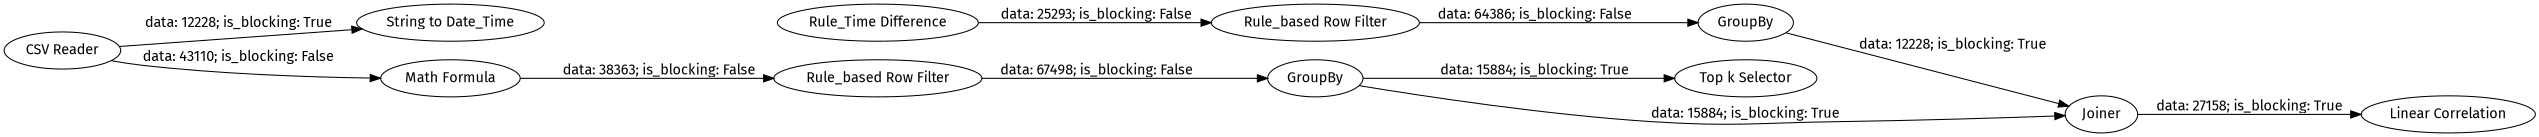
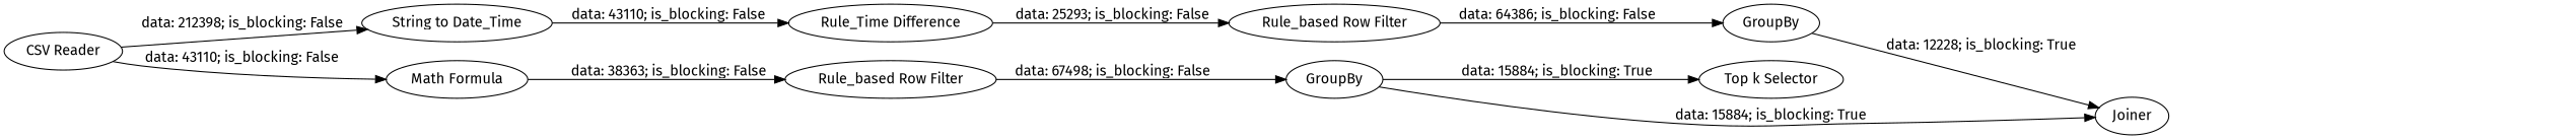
  digraph {
    fontname="Fira Sans"
    rankdir=LR
    node [fontname="Fira Sans"]
    edge [fontname="Fira Sans"]
    n1 [label="String to Date_Time"]
    n2 [label="Rule_Time Difference"]
    n3 [label="Rule_based Row Filter"]
    n4 [label="Top k Selector"]
    n5 [label=Joiner]
-   n6 [label="Linear Correlation"]
    n7 [label=GroupBy]
    n8 [label="CSV Reader"]
    n9 [label="Math Formula"]
    n10 [label="Rule_based Row Filter"]
    n11 [label=GroupBy]
+   n1 -> n2 [label="data: 43110; is_blocking: False"]
    n2 -> n3 [label="data: 25293; is_blocking: False"]
    n3 -> n7 [label="data: 64386; is_blocking: False"]
-   n5 -> n6 [label="data: 27158; is_blocking: True"]
    n7 -> n5 [label="data: 12228; is_blocking: True"]
-   n8 -> n1 [label="data: 12228; is_blocking: True"]
+   n8 -> n1 [label="data: 212398; is_blocking: False"]
    n8 -> n9 [label="data: 43110; is_blocking: False"]
    n9 -> n10 [label="data: 38363; is_blocking: False"]
    n10 -> n11 [label="data: 67498; is_blocking: False"]
    n11 -> n4 [label="data: 15884; is_blocking: True"]
    n11 -> n5 [label="data: 15884; is_blocking: True"]
  }
